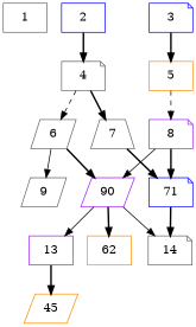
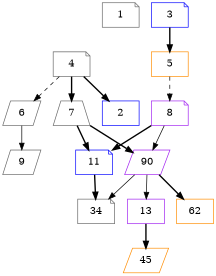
  digraph {
    node [alpha=0.10 color=gray40 shape=note]
    edge [style=bold]
-   1 [alpha=0.16 expect_size=44352512 shape=box]
+   1 [alpha=0.16 expect_size=44352512]
    2 [alpha=0.04 color=blue expect_size=25288704 shape=box]
    4 [expect_size=7291904]
    6 [expect_size=11290624 shape=parallelogram]
    7 [alpha=0.13 expect_size=49067008 shape=trapezium]
    9 [alpha=0.15 expect_size=8157184 shape=parallelogram]
    n7 [alpha=0.14 color=purple expect_size=39159808 label=90 shape=parallelogram]
-   11 [alpha=0.14 color=blue expect_size=10256384 label=71]
+   11 [alpha=0.14 color=blue expect_size=10256384]
    3 [alpha=0.13 color=blue expect_size=38809600]
    5 [alpha=0.15 color=darkorange expect_size=36645888 shape=box]
    8 [color=purple expect_size=39780352]
    n12 [color=darkorange expect_size=47910912 label=62 shape=box]
    13 [alpha=0.12 color=purple expect_size=9921536 shape=box]
-   14 [alpha=0.01 expect_size=39979008]
+   14 [alpha=0.01 expect_size=39979008 label=34]
    n15 [alpha=0.02 color=darkorange expect_size=15860736 label=45 shape=parallelogram]
-   2 -> 4
+   4 -> 2
    4 -> 6 [style=dashed]
    4 -> 7
    6 -> 9 [style=solid]
-   6 -> n7
+   7 -> n7
    7 -> 11
    n7 -> n12
    n7 -> 13 [style=solid]
    n7 -> 14 [style=solid]
    11 -> 14
    3 -> 5
    5 -> 8 [style=dashed]
    8 -> n7 [style=solid]
    8 -> 11
    13 -> n15
  }
